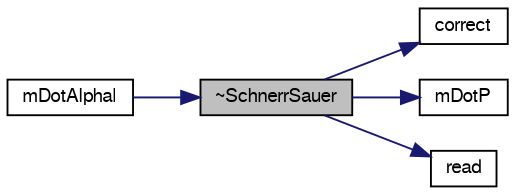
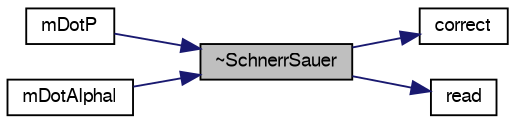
  digraph {
    rankdir=LR
    node [color=black fontname=FreeSans fontsize=10 shape=record]
    edge [color=midnightblue fontname=FreeSans fontsize=10 labelfontname=FreeSans labelfontsize=10 style=solid]
    n1 [fillcolor=grey75 fontcolor=black height=0.2 label="~SchnerrSauer" style=filled width=0.4]
    n2 [height=0.2 label=correct width=0.4]
    n3 [height=0.2 label=mDotP width=0.4]
    n4 [height=0.2 label=read width=0.4]
    n5 [height=0.2 label=mDotAlphal width=0.4]
    n1 -> n2
-   n1 -> n3
+   n3 -> n1
    n1 -> n4
    n5 -> n1
  }
